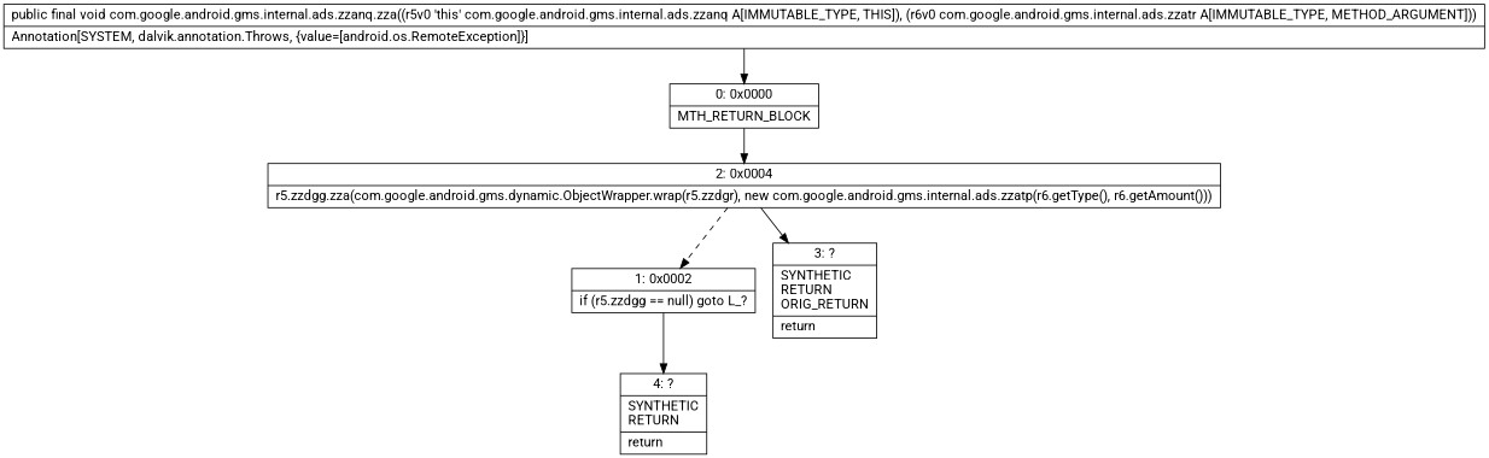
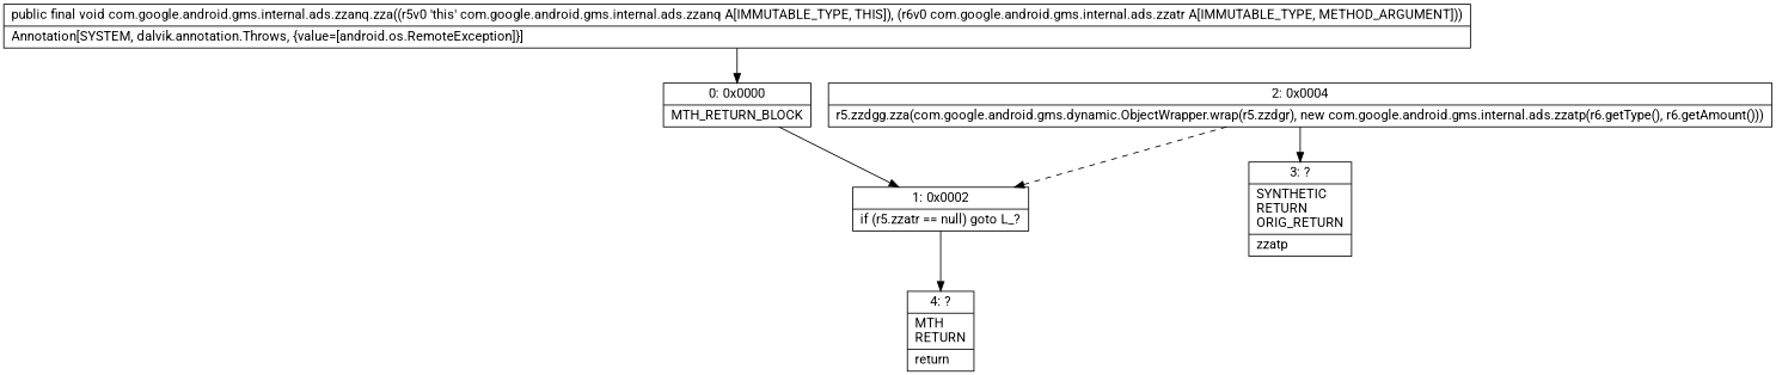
  digraph {
    fontname=Roboto
    node [fontname=Roboto shape=record]
    edge [fontname=Roboto]
    n1 [label="{0\:\ 0x0000|MTH_RETURN_BLOCK\l}"]
-   n2 [label="{1\:\ 0x0002|if (r5.zzdgg == null) goto L_?\l}"]
-   n3 [label="{4\:\ ?|SYNTHETIC\lRETURN\l|return\l}"]
+   n2 [label="{1\:\ 0x0002|if (r5.zzatr == null) goto L_?\l}"]
+   n3 [label="{4\:\ ?|MTH\lRETURN\l|return\l}"]
    n4 [label="{2\:\ 0x0004|r5.zzdgg.zza(com.google.android.gms.dynamic.ObjectWrapper.wrap(r5.zzdgr), new com.google.android.gms.internal.ads.zzatp(r6.getType(), r6.getAmount()))\l}"]
-   n5 [label="{3\:\ ?|SYNTHETIC\lRETURN\lORIG_RETURN\l|return\l}"]
+   n5 [label="{3\:\ ?|SYNTHETIC\lRETURN\lORIG_RETURN\l|zzatp\l}"]
    n6 [label="{public final void com.google.android.gms.internal.ads.zzanq.zza((r5v0 'this' com.google.android.gms.internal.ads.zzanq A[IMMUTABLE_TYPE, THIS]), (r6v0 com.google.android.gms.internal.ads.zzatr A[IMMUTABLE_TYPE, METHOD_ARGUMENT]))  | Annotation[SYSTEM, dalvik.annotation.Throws, \{value=[android.os.RemoteException]\}]\l}"]
-   n1 -> n4
+   n1 -> n2
    n2 -> n3
    n4 -> n2 [style=dashed]
    n4 -> n5
    n6 -> n1
  }
